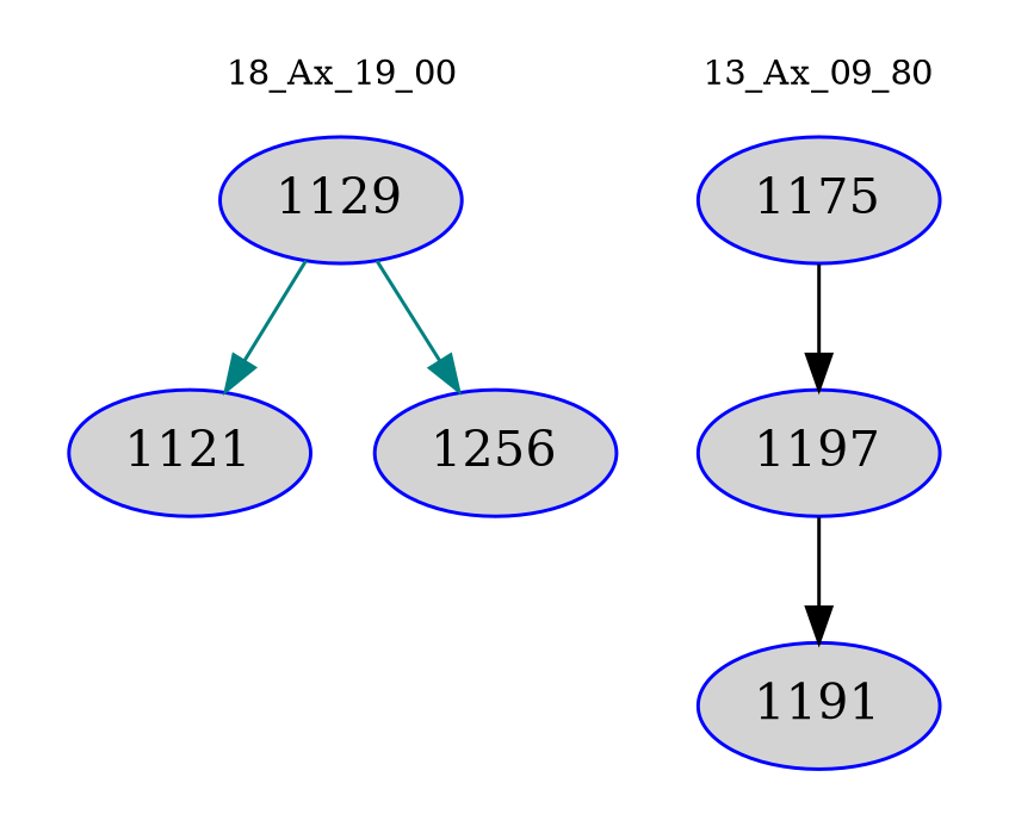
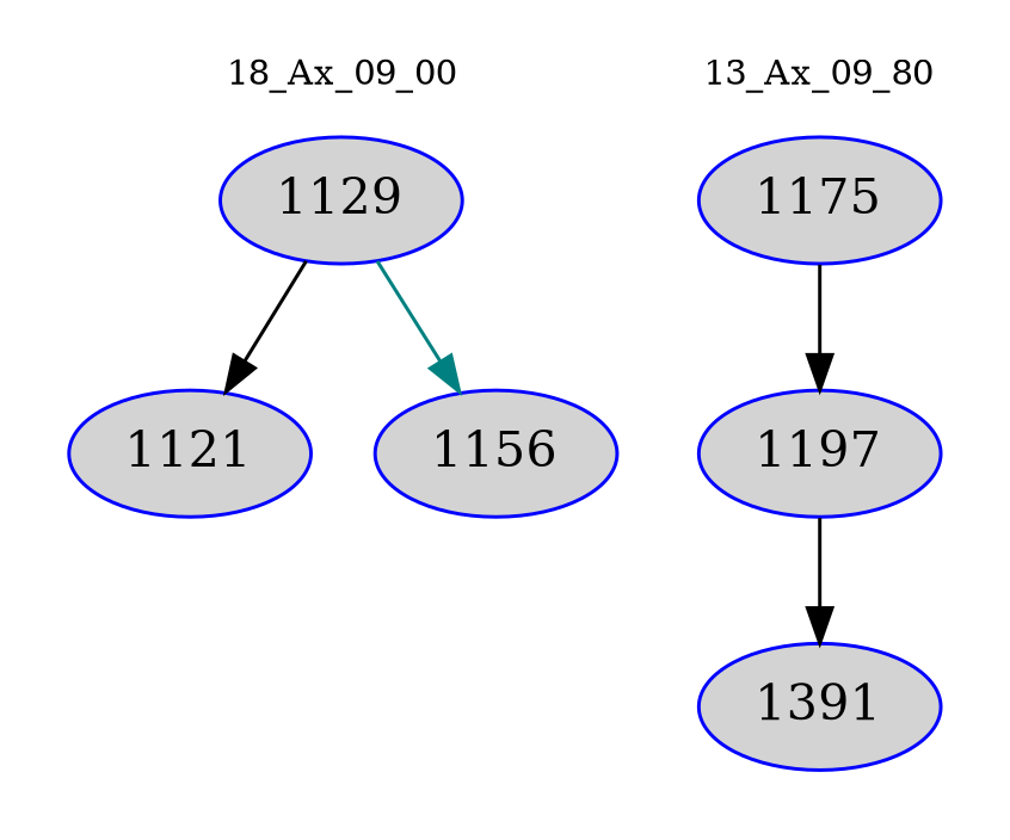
  digraph {
    node [color=blue fillcolor=lightgrey style=filled]
    edge [color=teal]
    n1 [label=1129]
    n2 [label=1121]
-   n3 [label=1256]
+   n3 [label=1156]
    n4 [label=1197]
    n5 [label=1175]
-   n6 [label=1191]
+   n6 [label=1391]
    subgraph cluster_1 {
      color=white
      fontsize=10
-     label="18_Ax_19_00"
+     label="18_Ax_09_00"
      n1
      n2
      n3
    }
    subgraph cluster_2 {
      color=white
      fontsize=10
      label="13_Ax_09_80"
      n4
      n5
      n6
    }
-   n1 -> n2
+   n1 -> n2 [color=black]
    n1 -> n3
    n4 -> n6 [color=black]
    n5 -> n4 [color=black]
  }
